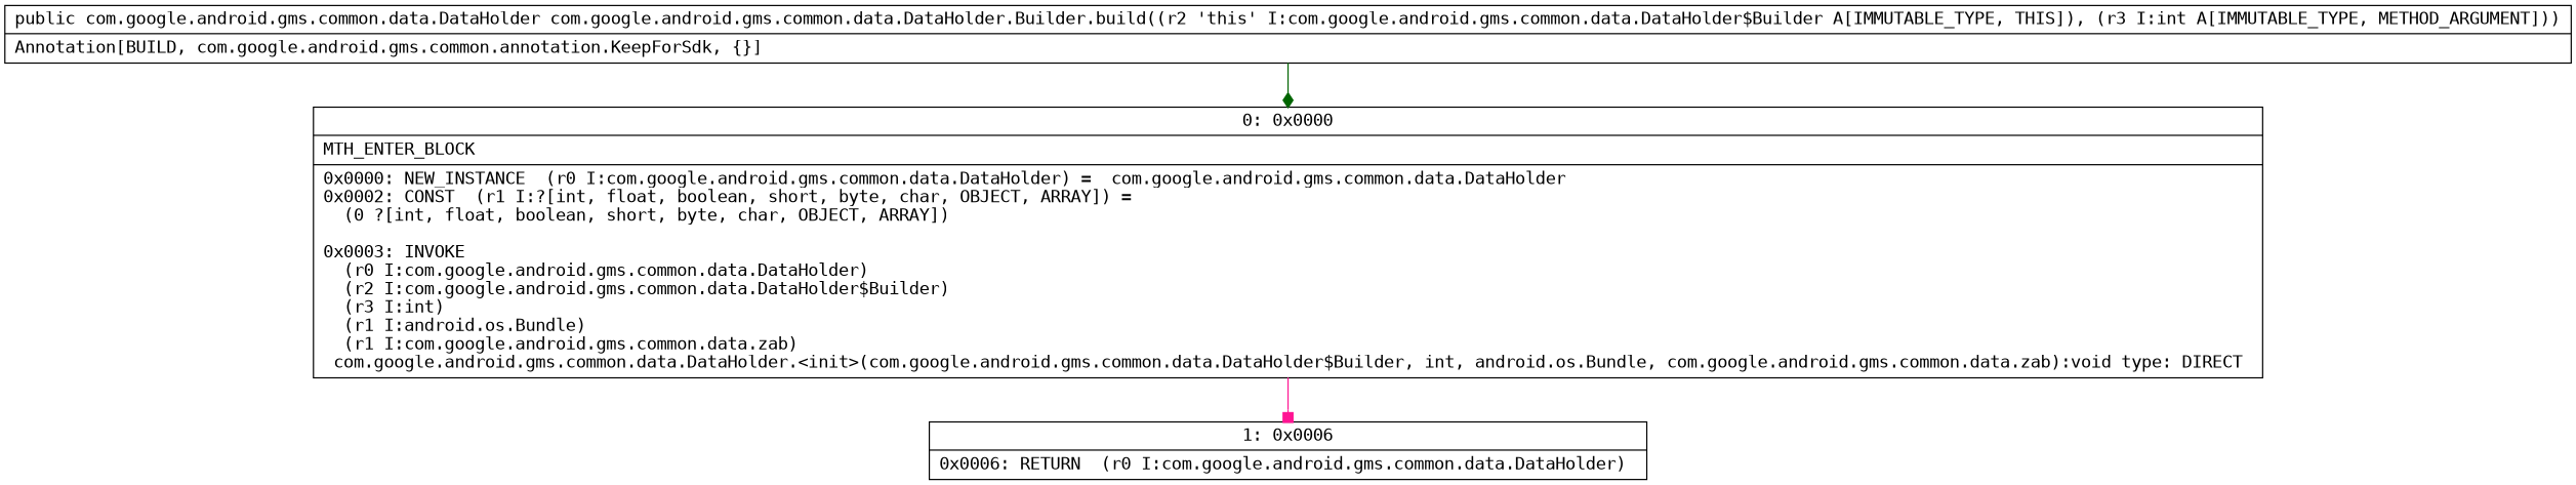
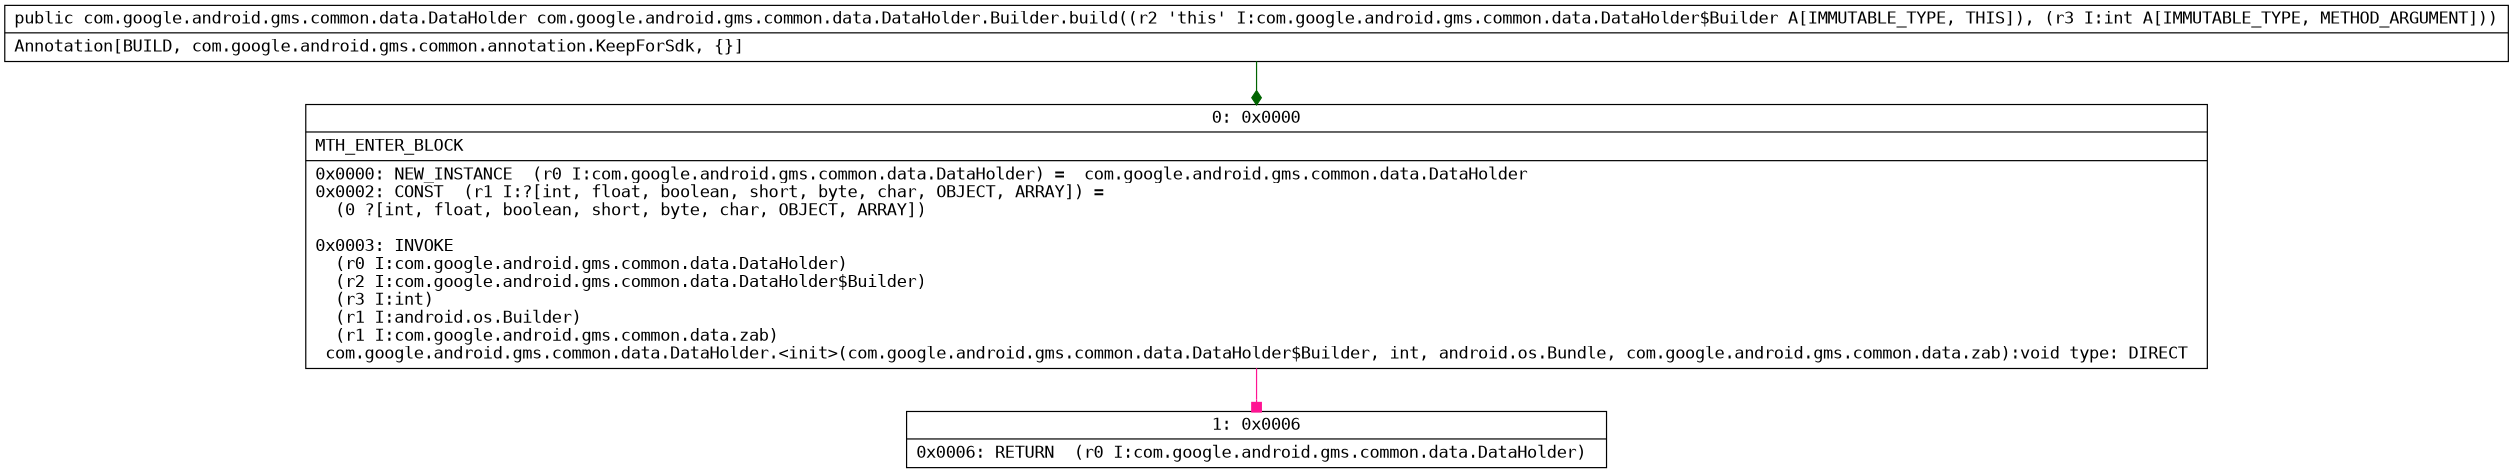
  digraph {
    fontname="DejaVu Sans Mono"
    node [shape=record fontname="DejaVu Sans Mono"]
    edge [fontname="DejaVu Sans Mono"]
-   n1 [label="{0\:\ 0x0000|MTH_ENTER_BLOCK\l|0x0000: NEW_INSTANCE  (r0 I:com.google.android.gms.common.data.DataHolder) =  com.google.android.gms.common.data.DataHolder \l0x0002: CONST  (r1 I:?[int, float, boolean, short, byte, char, OBJECT, ARRAY]) = \l  (0 ?[int, float, boolean, short, byte, char, OBJECT, ARRAY])\l \l0x0003: INVOKE  \l  (r0 I:com.google.android.gms.common.data.DataHolder)\l  (r2 I:com.google.android.gms.common.data.DataHolder$Builder)\l  (r3 I:int)\l  (r1 I:android.os.Bundle)\l  (r1 I:com.google.android.gms.common.data.zab)\l com.google.android.gms.common.data.DataHolder.\<init\>(com.google.android.gms.common.data.DataHolder$Builder, int, android.os.Bundle, com.google.android.gms.common.data.zab):void type: DIRECT \l}"]
+   n1 [label="{0\:\ 0x0000|MTH_ENTER_BLOCK\l|0x0000: NEW_INSTANCE  (r0 I:com.google.android.gms.common.data.DataHolder) =  com.google.android.gms.common.data.DataHolder \l0x0002: CONST  (r1 I:?[int, float, boolean, short, byte, char, OBJECT, ARRAY]) = \l  (0 ?[int, float, boolean, short, byte, char, OBJECT, ARRAY])\l \l0x0003: INVOKE  \l  (r0 I:com.google.android.gms.common.data.DataHolder)\l  (r2 I:com.google.android.gms.common.data.DataHolder$Builder)\l  (r3 I:int)\l  (r1 I:android.os.Builder)\l  (r1 I:com.google.android.gms.common.data.zab)\l com.google.android.gms.common.data.DataHolder.\<init\>(com.google.android.gms.common.data.DataHolder$Builder, int, android.os.Bundle, com.google.android.gms.common.data.zab):void type: DIRECT \l}"]
    n2 [label="{1\:\ 0x0006|0x0006: RETURN  (r0 I:com.google.android.gms.common.data.DataHolder) \l}"]
    n3 [label="{public com.google.android.gms.common.data.DataHolder com.google.android.gms.common.data.DataHolder.Builder.build((r2 'this' I:com.google.android.gms.common.data.DataHolder$Builder A[IMMUTABLE_TYPE, THIS]), (r3 I:int A[IMMUTABLE_TYPE, METHOD_ARGUMENT]))  | Annotation[BUILD, com.google.android.gms.common.annotation.KeepForSdk, \{\}]\l}"]
    n1 -> n2 [color=deeppink arrowhead=box]
    n3 -> n1 [color=darkgreen arrowhead=diamond]
  }
